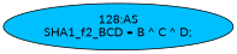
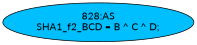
  strict digraph {
    rankdir=LR
    fontname=Lato
-   n1 [ast="<pyverilog.vparser.ast.Assign object at 0x7f56fedb0590>" def_var="['SHA1_f2_BCD']" fillcolor=deepskyblue label="128:AS\nSHA1_f2_BCD = B ^ C ^ D;" statements="[]" style=filled typ=Assign use_var="['B', 'C', 'D']" fontname=Lato]
+   n1 [ast="<pyverilog.vparser.ast.Assign object at 0x7f56fedb0590>" def_var="['SHA1_f2_BCD']" fillcolor=deepskyblue label="828:AS\nSHA1_f2_BCD = B ^ C ^ D;" statements="[]" style=filled typ=Assign use_var="['B', 'C', 'D']" fontname=Lato]
  }
